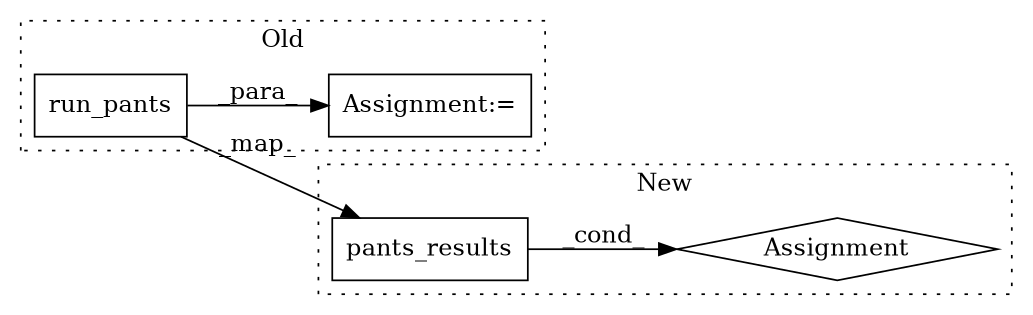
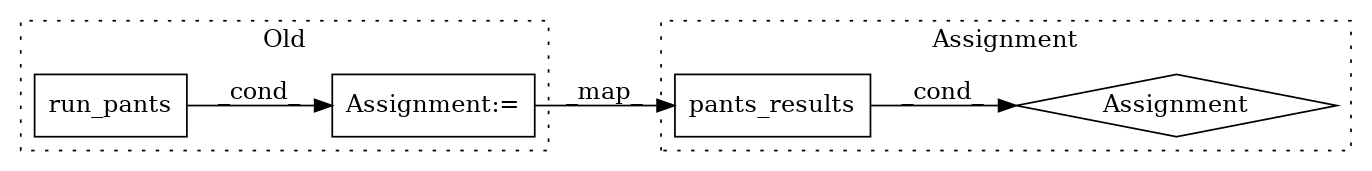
  digraph {
    rankdir=LR
    node [a=32 shape=box]
    n1 [l="10,1" label=run_pants s="1576,1686"]
    n2 [a=7 l=1 label="Assignment:=" s=1570]
    n3 [l="14,1" label=pants_results s="1569,1683"]
    n4 [a=104 l="10,2" label=Assignment s="1554,1684" shape=diamond]
    subgraph cluster_1 {
      label=Old
      style=dotted
      n1
      n2
    }
    subgraph cluster_2 {
-     label=New
+     label=Assignment
      style=dotted
      n3
      n4
    }
-   n1 -> n2 [label=_para_]
-   n1 -> n3 [label=_map_]
+   n1 -> n2 [label=_cond_]
+   n2 -> n3 [label=_map_]
    n3 -> n4 [label=_cond_]
  }
